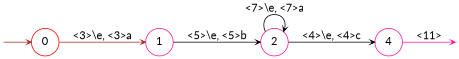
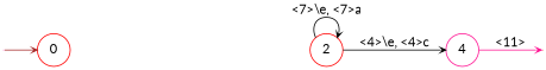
  digraph {
    fontname=Lato
    rankdir=LR
    vcsn_context="nullableset<letterset<char_letters(abc)>>, z"
    node [color=deeppink fontname=Lato shape=circle style=rounded]
    edge [arrowhead=vee arrowsize=.6 color=black fontname=Lato]
    I0 [shape=point width=0 style=""]
    F3 [color=red shape=point width=0 style=""]
    0 [color=red width=0.5]
-   1 [width=0.5]
-   2 [width=0.5]
+   2 [color=red width=0.5]
    n6 [label=4 width=0.5]
    subgraph sub_1 {
      I0
      F3
    }
    subgraph sub_2 {
      0
-     1
      2
      n6
    }
    I0 -> 0 [color=brown]
-   0 -> 1 [color=brown label="<3>\\e, <3>a"]
-   1 -> 2 [label="<5>\\e, <5>b"]
    2 -> 2 [label="<7>\\e, <7>a"]
    2 -> n6 [label="<4>\\e, <4>c"]
    n6 -> F3 [color=deeppink label="<11>"]
  }
